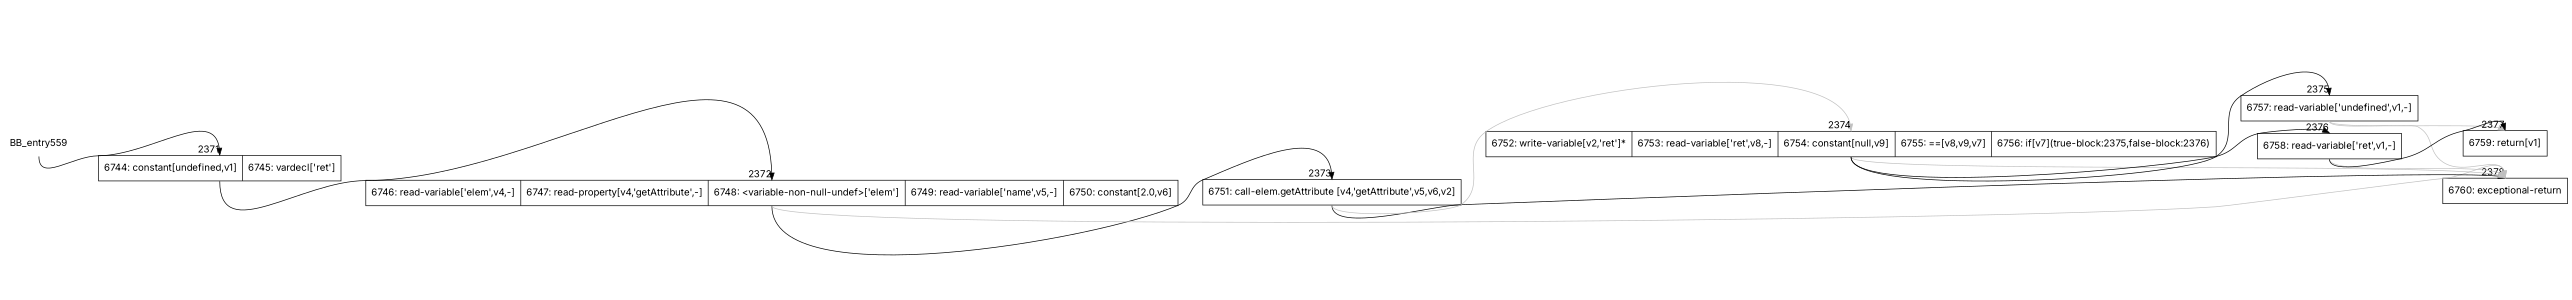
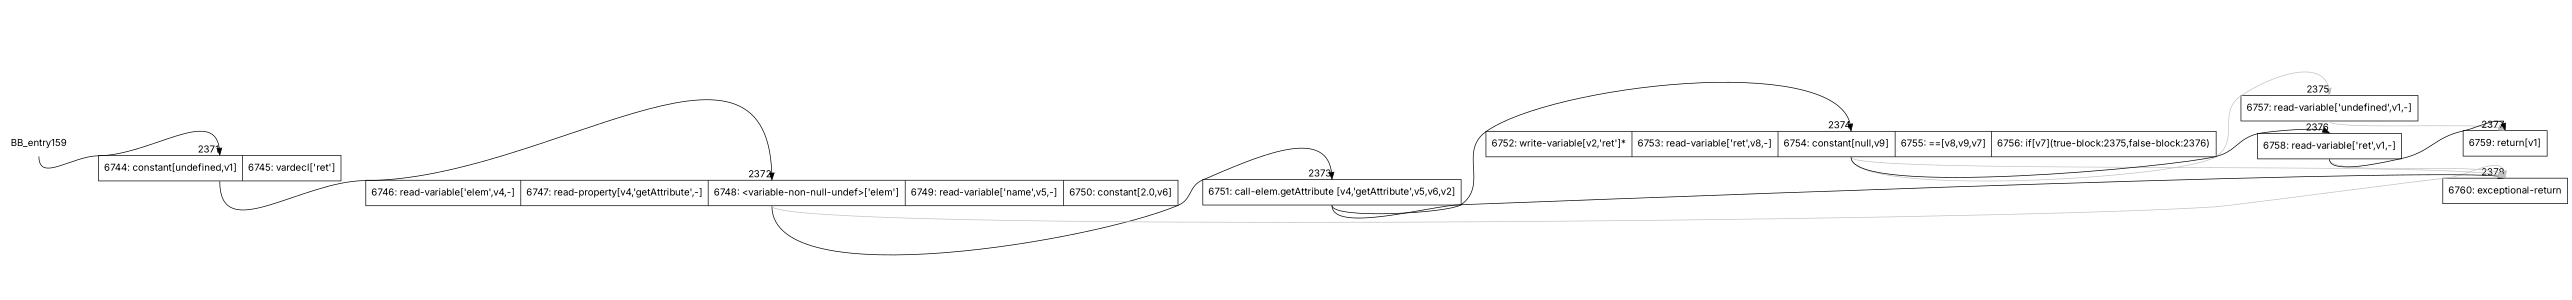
  digraph {
    fontname=Inter
    rankdir=LR
    node [fontname=Inter shape=record]
    edge [fontname=Inter headport=n tailport=s]
-   BB_entry159 [shape=none label=BB_entry559]
+   BB_entry159 [shape=none]
    n2 [label="{6744: constant[undefined,v1]|6745: vardecl['ret']}"]
    n3 [label="{6746: read-variable['elem',v4,-]|6747: read-property[v4,'getAttribute',-]|6748: \<variable-non-null-undef\>['elem']|6749: read-variable['name',v5,-]|6750: constant[2.0,v6]}"]
    n4 [label="{6751: call-elem.getAttribute [v4,'getAttribute',v5,v6,v2]}"]
    n5 [label="{6760: exceptional-return}"]
    n6 [label="{6752: write-variable[v2,'ret']*|6753: read-variable['ret',v8,-]|6754: constant[null,v9]|6755: ==[v8,v9,v7]|6756: if[v7](true-block:2375,false-block:2376)}"]
    n7 [label="{6757: read-variable['undefined',v1,-]}"]
    n8 [label="{6758: read-variable['ret',v1,-]}"]
    n9 [label="{6759: return[v1]}"]
    BB_entry159 -> n2 [headlabel="    2371"]
    n2 -> n3 [headlabel="      2372"]
    n3 -> n4 [headlabel="      2373"]
    n3 -> n5 [color=gray headlabel="      2378"]
    n4 -> n5 [color=black]
-   n4 -> n6 [headlabel="      2374" color=gray]
+   n4 -> n6 [headlabel="      2374"]
    n6 -> n5 [color=gray]
-   n6 -> n7 [headlabel="      2375"]
+   n6 -> n7 [headlabel="      2375" color=gray]
    n6 -> n8 [headlabel="      2376"]
-   n7 -> n5 [color=gray]
    n7 -> n9 [color=gray headlabel="      2377"]
    n8 -> n5 [color=gray]
    n8 -> n9
  }
